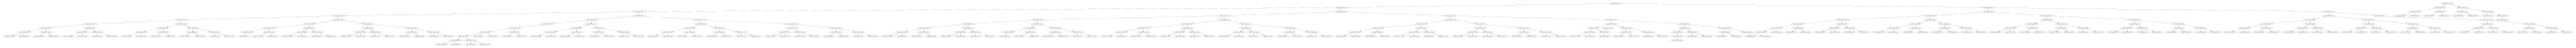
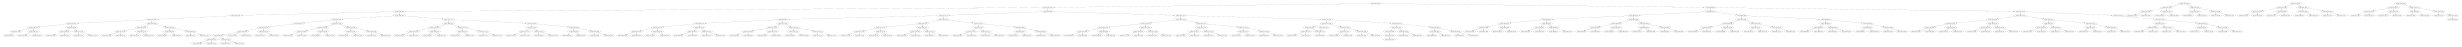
  digraph {
    fontname=Nunito
    node [fontname=Nunito]
    edge [fontname=Nunito]
    n1 [label="Node{data=[8032, 8032]}"]
    n2 [label="Node{data=[5042, 5042]}"]
    n3 [label="Node{data=[8096, 8096]}"]
    n4 [label="Node{data=[4388, 4388]}"]
    n5 [label="Node{data=[5960, 5960]}"]
    n6 [label="Node{data=[8064, 8064]}"]
    n7 [label="Node{data=[9222, 9222]}"]
    n8 [label="Node{data=[3459, 3459]}"]
    n9 [label="Node{data=[4420, 4420]}"]
    n10 [label="Node{data=[5773, 5773]}"]
    n11 [label="Node{data=[7931, 7931]}"]
-   n12 [label="Node{data=[2032, 2032]}"]
    n13 [label="Node{data=[4372, 4372]}"]
    n14 [label="Node{data=[4404, 4404]}"]
    n15 [label="Node{data=[4775, 4775]}"]
    n16 [label="Node{data=[1959, 1959]}"]
    n17 [label="Node{data=[2040, 2040]}"]
    n18 [label="Node{data=[4364, 4364]}"]
    n19 [label="Node{data=[4380, 4380]}"]
    n20 [label="Node{data=[1955, 1955]}"]
    n21 [label="Node{data=[1963, 1963]}"]
    n22 [label="Node{data=[2036, 2036]}"]
    n23 [label="Node{data=[2087, 2087]}"]
    n24 [label="Node{data=[1409, 1409]}"]
    n25 [label="Node{data=[1957, 1957]}"]
    n26 [label="Node{data=[1961, 1961]}"]
    n27 [label="Node{data=[1965, 1965]}"]
    n28 [label="Node{data=[1384, 1384]}"]
    n29 [label="Node{data=[1954, 1954]}"]
    n30 [label="Node{data=[1956, 1956]}"]
    n31 [label="Node{data=[1958, 1958]}"]
    n32 [label="Node{data=[1960, 1960]}"]
    n33 [label="Node{data=[1962, 1962]}"]
    n34 [label="Node{data=[1964, 1964]}"]
    n35 [label="Node{data=[2031, 2031]}"]
    n36 [label="Node{data=[2034, 2034]}"]
    n37 [label="Node{data=[2038, 2038]}"]
    n38 [label="Node{data=[2042, 2042]}"]
    n39 [label="Node{data=[3366, 3366]}"]
    n40 [label="Node{data=[2033, 2033]}"]
    n41 [label="Node{data=[2035, 2035]}"]
    n42 [label="Node{data=[2037, 2037]}"]
    n43 [label="Node{data=[2039, 2039]}"]
    n44 [label="Node{data=[2041, 2041]}"]
    n45 [label="Node{data=[2043, 2043]}"]
    n46 [label="Node{data=[2304, 2304]}"]
    n47 [label="Node{data=[3373, 3373]}"]
    n48 [label="Node{data=[4360, 4360]}"]
    n49 [label="Node{data=[4368, 4368]}"]
    n50 [label="Node{data=[4376, 4376]}"]
    n51 [label="Node{data=[4384, 4384]}"]
    n52 [label="Node{data=[4278, 4278]}"]
    n53 [label="Node{data=[4362, 4362]}"]
    n54 [label="Node{data=[4366, 4366]}"]
    n55 [label="Node{data=[4370, 4370]}"]
    n56 [label="Node{data=[3504, 3504]}"]
    n57 [label="Node{data=[4361, 4361]}"]
    n58 [label="Node{data=[4363, 4363]}"]
    n59 [label="Node{data=[4365, 4365]}"]
    n60 [label="Node{data=[4367, 4367]}"]
    n61 [label="Node{data=[4369, 4369]}"]
    n62 [label="Node{data=[4371, 4371]}"]
    n63 [label="Node{data=[4374, 4374]}"]
    n64 [label="Node{data=[4378, 4378]}"]
    n65 [label="Node{data=[4382, 4382]}"]
    n66 [label="Node{data=[4386, 4386]}"]
    n67 [label="Node{data=[4373, 4373]}"]
    n68 [label="Node{data=[4375, 4375]}"]
    n69 [label="Node{data=[4377, 4377]}"]
    n70 [label="Node{data=[4379, 4379]}"]
    n71 [label="Node{data=[4381, 4381]}"]
    n72 [label="Node{data=[4383, 4383]}"]
    n73 [label="Node{data=[4385, 4385]}"]
    n74 [label="Node{data=[4387, 4387]}"]
    n75 [label="Node{data=[4396, 4396]}"]
    n76 [label="Node{data=[4412, 4412]}"]
    n77 [label="Node{data=[4428, 4428]}"]
    n78 [label="Node{data=[4783, 4783]}"]
    n79 [label="Node{data=[4400, 4400]}"]
    n80 [label="Node{data=[4408, 4408]}"]
    n81 [label="Node{data=[4416, 4416]}"]
    n82 [label="Node{data=[4392, 4392]}"]
    n83 [label="Node{data=[4390, 4390]}"]
    n84 [label="Node{data=[4394, 4394]}"]
    n85 [label="Node{data=[4398, 4398]}"]
    n86 [label="Node{data=[4402, 4402]}"]
    n87 [label="Node{data=[4389, 4389]}"]
    n88 [label="Node{data=[4391, 4391]}"]
    n89 [label="Node{data=[4393, 4393]}"]
    n90 [label="Node{data=[4395, 4395]}"]
    n91 [label="Node{data=[4397, 4397]}"]
    n92 [label="Node{data=[4399, 4399]}"]
    n93 [label="Node{data=[4401, 4401]}"]
    n94 [label="Node{data=[4403, 4403]}"]
    n95 [label="Node{data=[4406, 4406]}"]
    n96 [label="Node{data=[4410, 4410]}"]
    n97 [label="Node{data=[4414, 4414]}"]
    n98 [label="Node{data=[4418, 4418]}"]
    n99 [label="Node{data=[4405, 4405]}"]
    n100 [label="Node{data=[4407, 4407]}"]
    n101 [label="Node{data=[4409, 4409]}"]
    n102 [label="Node{data=[4411, 4411]}"]
    n103 [label="Node{data=[4413, 4413]}"]
    n104 [label="Node{data=[4415, 4415]}"]
    n105 [label="Node{data=[4417, 4417]}"]
    n106 [label="Node{data=[4419, 4419]}"]
    n107 [label="Node{data=[4424, 4424]}"]
    n108 [label="Node{data=[4703, 4703]}"]
    n109 [label="Node{data=[4779, 4779]}"]
    n110 [label="Node{data=[4968, 4968]}"]
    n111 [label="Node{data=[4422, 4422]}"]
    n112 [label="Node{data=[4426, 4426]}"]
    n113 [label="Node{data=[4430, 4430]}"]
    n114 [label="Node{data=[4773, 4773]}"]
    n115 [label="Node{data=[4421, 4421]}"]
    n116 [label="Node{data=[4423, 4423]}"]
    n117 [label="Node{data=[4425, 4425]}"]
    n118 [label="Node{data=[4427, 4427]}"]
    n119 [label="Node{data=[4429, 4429]}"]
    n120 [label="Node{data=[4431, 4431]}"]
    n121 [label="Node{data=[4772, 4772]}"]
    n122 [label="Node{data=[4774, 4774]}"]
    n123 [label="Node{data=[4777, 4777]}"]
    n124 [label="Node{data=[4781, 4781]}"]
    n125 [label="Node{data=[4895, 4895]}"]
    n126 [label="Node{data=[5040, 5040]}"]
    n127 [label="Node{data=[4776, 4776]}"]
    n128 [label="Node{data=[4778, 4778]}"]
    n129 [label="Node{data=[4780, 4780]}"]
    n130 [label="Node{data=[4782, 4782]}"]
    n131 [label="Node{data=[4869, 4869]}"]
    n132 [label="Node{data=[4918, 4918]}"]
    n133 [label="Node{data=[4988, 4988]}"]
    n134 [label="Node{data=[5041, 5041]}"]
    n135 [label="Node{data=[5385, 5385]}"]
    n136 [label="Node{data=[5789, 5789]}"]
    n137 [label="Node{data=[7915, 7915]}"]
    n138 [label="Node{data=[7947, 7947]}"]
    n139 [label="Node{data=[5050, 5050]}"]
    n140 [label="Node{data=[5765, 5765]}"]
    n141 [label="Node{data=[5781, 5781]}"]
    n142 [label="Node{data=[5797, 5797]}"]
    n143 [label="Node{data=[5046, 5046]}"]
    n144 [label="Node{data=[5313, 5313]}"]
    n145 [label="Node{data=[5511, 5511]}"]
    n146 [label="Node{data=[5769, 5769]}"]
    n147 [label="Node{data=[5044, 5044]}"]
    n148 [label="Node{data=[5048, 5048]}"]
    n149 [label="Node{data=[5052, 5052]}"]
    n150 [label="Node{data=[5315, 5315]}"]
    n151 [label="Node{data=[5043, 5043]}"]
    n152 [label="Node{data=[5045, 5045]}"]
    n153 [label="Node{data=[5047, 5047]}"]
    n154 [label="Node{data=[5049, 5049]}"]
    n155 [label="Node{data=[5051, 5051]}"]
    n156 [label="Node{data=[5286, 5286]}"]
    n157 [label="Node{data=[5314, 5314]}"]
    n158 [label="Node{data=[5316, 5316]}"]
    n159 [label="Node{data=[5436, 5436]}"]
    n160 [label="Node{data=[5763, 5763]}"]
    n161 [label="Node{data=[5767, 5767]}"]
    n162 [label="Node{data=[5771, 5771]}"]
    n163 [label="Node{data=[5404, 5404]}"]
+   n164 [label="Node{data=[5480, 5480]}"]
    n165 [label="Node{data=[5762, 5762]}"]
    n166 [label="Node{data=[5764, 5764]}"]
    n167 [label="Node{data=[5766, 5766]}"]
    n168 [label="Node{data=[5768, 5768]}"]
    n169 [label="Node{data=[5770, 5770]}"]
    n170 [label="Node{data=[5772, 5772]}"]
    n171 [label="Node{data=[5777, 5777]}"]
    n172 [label="Node{data=[5785, 5785]}"]
    n173 [label="Node{data=[5793, 5793]}"]
    n174 [label="Node{data=[5956, 5956]}"]
    n175 [label="Node{data=[5775, 5775]}"]
    n176 [label="Node{data=[5779, 5779]}"]
    n177 [label="Node{data=[5783, 5783]}"]
    n178 [label="Node{data=[5787, 5787]}"]
    n179 [label="Node{data=[5774, 5774]}"]
    n180 [label="Node{data=[5776, 5776]}"]
    n181 [label="Node{data=[5778, 5778]}"]
    n182 [label="Node{data=[5780, 5780]}"]
    n183 [label="Node{data=[5782, 5782]}"]
    n184 [label="Node{data=[5784, 5784]}"]
    n185 [label="Node{data=[5786, 5786]}"]
    n186 [label="Node{data=[5788, 5788]}"]
    n187 [label="Node{data=[5791, 5791]}"]
    n188 [label="Node{data=[5795, 5795]}"]
    n189 [label="Node{data=[5954, 5954]}"]
    n190 [label="Node{data=[5958, 5958]}"]
    n191 [label="Node{data=[5790, 5790]}"]
    n192 [label="Node{data=[5792, 5792]}"]
    n193 [label="Node{data=[5794, 5794]}"]
    n194 [label="Node{data=[5796, 5796]}"]
    n195 [label="Node{data=[5953, 5953]}"]
    n196 [label="Node{data=[5955, 5955]}"]
    n197 [label="Node{data=[5957, 5957]}"]
    n198 [label="Node{data=[5959, 5959]}"]
    n199 [label="Node{data=[7406, 7406]}"]
    n200 [label="Node{data=[7923, 7923]}"]
    n201 [label="Node{data=[7939, 7939]}"]
    n202 [label="Node{data=[8024, 8024]}"]
    n203 [label="Node{data=[5964, 5964]}"]
    n204 [label="Node{data=[7911, 7911]}"]
    n205 [label="Node{data=[7919, 7919]}"]
    n206 [label="Node{data=[7927, 7927]}"]
    n207 [label="Node{data=[5962, 5962]}"]
    n208 [label="Node{data=[5966, 5966]}"]
    n209 [label="Node{data=[7909, 7909]}"]
    n210 [label="Node{data=[7913, 7913]}"]
    n211 [label="Node{data=[5961, 5961]}"]
    n212 [label="Node{data=[5963, 5963]}"]
    n213 [label="Node{data=[5965, 5965]}"]
    n214 [label="Node{data=[5967, 5967]}"]
    n215 [label="Node{data=[7773, 7773]}"]
    n216 [label="Node{data=[7910, 7910]}"]
    n217 [label="Node{data=[7912, 7912]}"]
    n218 [label="Node{data=[7914, 7914]}"]
    n219 [label="Node{data=[7917, 7917]}"]
    n220 [label="Node{data=[7921, 7921]}"]
    n221 [label="Node{data=[7925, 7925]}"]
    n222 [label="Node{data=[7929, 7929]}"]
    n223 [label="Node{data=[7916, 7916]}"]
    n224 [label="Node{data=[7918, 7918]}"]
    n225 [label="Node{data=[7920, 7920]}"]
    n226 [label="Node{data=[7922, 7922]}"]
    n227 [label="Node{data=[7924, 7924]}"]
    n228 [label="Node{data=[7926, 7926]}"]
    n229 [label="Node{data=[7928, 7928]}"]
    n230 [label="Node{data=[7930, 7930]}"]
    n231 [label="Node{data=[7935, 7935]}"]
    n232 [label="Node{data=[7943, 7943]}"]
    n233 [label="Node{data=[7951, 7951]}"]
    n234 [label="Node{data=[8028, 8028]}"]
    n235 [label="Node{data=[7933, 7933]}"]
    n236 [label="Node{data=[7937, 7937]}"]
    n237 [label="Node{data=[7941, 7941]}"]
    n238 [label="Node{data=[7945, 7945]}"]
    n239 [label="Node{data=[7932, 7932]}"]
    n240 [label="Node{data=[7934, 7934]}"]
    n241 [label="Node{data=[7938, 7938]}"]
    n242 [label="Node{data=[7936, 7936]}"]
    n243 [label="Node{data=[7940, 7940]}"]
    n244 [label="Node{data=[7942, 7942]}"]
    n245 [label="Node{data=[7944, 7944]}"]
    n246 [label="Node{data=[7946, 7946]}"]
    n247 [label="Node{data=[7949, 7949]}"]
    n248 [label="Node{data=[8022, 8022]}"]
    n249 [label="Node{data=[8026, 8026]}"]
    n250 [label="Node{data=[8030, 8030]}"]
    n251 [label="Node{data=[7950, 7950]}"]
    n252 [label="Node{data=[8021, 8021]}"]
    n253 [label="Node{data=[8023, 8023]}"]
    n254 [label="Node{data=[7948, 7948]}"]
    n255 [label="Node{data=[8025, 8025]}"]
    n256 [label="Node{data=[8027, 8027]}"]
    n257 [label="Node{data=[8029, 8029]}"]
    n258 [label="Node{data=[8031, 8031]}"]
    n259 [label="Node{data=[8048, 8048]}"]
    n260 [label="Node{data=[8080, 8080]}"]
    n261 [label="Node{data=[8112, 8112]}"]
    n262 [label="Node{data=[9312, 9312]}"]
    n263 [label="Node{data=[8040, 8040]}"]
    n264 [label="Node{data=[8056, 8056]}"]
    n265 [label="Node{data=[8072, 8072]}"]
    n266 [label="Node{data=[8088, 8088]}"]
    n267 [label="Node{data=[8036, 8036]}"]
    n268 [label="Node{data=[8044, 8044]}"]
    n269 [label="Node{data=[8052, 8052]}"]
    n270 [label="Node{data=[8060, 8060]}"]
    n271 [label="Node{data=[8034, 8034]}"]
    n272 [label="Node{data=[8038, 8038]}"]
    n273 [label="Node{data=[8042, 8042]}"]
    n274 [label="Node{data=[8046, 8046]}"]
    n275 [label="Node{data=[8033, 8033]}"]
    n276 [label="Node{data=[8035, 8035]}"]
    n277 [label="Node{data=[8037, 8037]}"]
    n278 [label="Node{data=[8039, 8039]}"]
    n279 [label="Node{data=[8041, 8041]}"]
    n280 [label="Node{data=[8043, 8043]}"]
    n281 [label="Node{data=[8045, 8045]}"]
    n282 [label="Node{data=[8047, 8047]}"]
    n283 [label="Node{data=[8050, 8050]}"]
    n284 [label="Node{data=[8054, 8054]}"]
    n285 [label="Node{data=[8058, 8058]}"]
    n286 [label="Node{data=[8062, 8062]}"]
    n287 [label="Node{data=[8049, 8049]}"]
    n288 [label="Node{data=[8051, 8051]}"]
    n289 [label="Node{data=[8053, 8053]}"]
    n290 [label="Node{data=[8055, 8055]}"]
    n291 [label="Node{data=[8057, 8057]}"]
    n292 [label="Node{data=[8059, 8059]}"]
    n293 [label="Node{data=[8061, 8061]}"]
    n294 [label="Node{data=[8063, 8063]}"]
    n295 [label="Node{data=[8068, 8068]}"]
    n296 [label="Node{data=[8076, 8076]}"]
    n297 [label="Node{data=[8084, 8084]}"]
    n298 [label="Node{data=[8092, 8092]}"]
    n299 [label="Node{data=[8066, 8066]}"]
    n300 [label="Node{data=[8070, 8070]}"]
    n301 [label="Node{data=[8074, 8074]}"]
    n302 [label="Node{data=[8078, 8078]}"]
    n303 [label="Node{data=[8065, 8065]}"]
    n304 [label="Node{data=[8067, 8067]}"]
    n305 [label="Node{data=[8069, 8069]}"]
    n306 [label="Node{data=[8071, 8071]}"]
    n307 [label="Node{data=[8073, 8073]}"]
    n308 [label="Node{data=[8075, 8075]}"]
    n309 [label="Node{data=[8077, 8077]}"]
    n310 [label="Node{data=[8079, 8079]}"]
    n311 [label="Node{data=[8082, 8082]}"]
    n312 [label="Node{data=[8086, 8086]}"]
    n313 [label="Node{data=[8090, 8090]}"]
    n314 [label="Node{data=[8094, 8094]}"]
    n315 [label="Node{data=[8081, 8081]}"]
    n316 [label="Node{data=[8083, 8083]}"]
    n317 [label="Node{data=[8085, 8085]}"]
    n318 [label="Node{data=[8087, 8087]}"]
    n319 [label="Node{data=[8089, 8089]}"]
    n320 [label="Node{data=[8091, 8091]}"]
    n321 [label="Node{data=[8093, 8093]}"]
    n322 [label="Node{data=[8095, 8095]}"]
    n323 [label="Node{data=[8104, 8104]}"]
    n324 [label="Node{data=[8120, 8120]}"]
    n325 [label="Node{data=[9276, 9276]}"]
    n326 [label="Node{data=[8100, 8100]}"]
    n327 [label="Node{data=[8108, 8108]}"]
    n328 [label="Node{data=[8116, 8116]}"]
    n329 [label="Node{data=[8124, 8124]}"]
    n330 [label="Node{data=[8098, 8098]}"]
    n331 [label="Node{data=[8102, 8102]}"]
    n332 [label="Node{data=[8106, 8106]}"]
    n333 [label="Node{data=[8110, 8110]}"]
    n334 [label="Node{data=[8097, 8097]}"]
    n335 [label="Node{data=[8099, 8099]}"]
    n336 [label="Node{data=[8101, 8101]}"]
    n337 [label="Node{data=[8103, 8103]}"]
    n338 [label="Node{data=[8105, 8105]}"]
    n339 [label="Node{data=[8107, 8107]}"]
    n340 [label="Node{data=[8109, 8109]}"]
    n341 [label="Node{data=[8111, 8111]}"]
    n342 [label="Node{data=[8114, 8114]}"]
    n343 [label="Node{data=[8118, 8118]}"]
    n344 [label="Node{data=[8122, 8122]}"]
    n345 [label="Node{data=[9120, 9120]}"]
    n346 [label="Node{data=[8113, 8113]}"]
    n347 [label="Node{data=[8115, 8115]}"]
    n348 [label="Node{data=[8117, 8117]}"]
    n349 [label="Node{data=[8119, 8119]}"]
    n350 [label="Node{data=[8121, 8121]}"]
    n351 [label="Node{data=[8123, 8123]}"]
    n352 [label="Node{data=[8125, 8125]}"]
    n353 [label="Node{data=[9195, 9195]}"]
    n354 [label="Node{data=[9272, 9272]}"]
    n355 [label="Node{data=[9280, 9280]}"]
    n356 [label="Node{data=[9320, 9320]}"]
    n357 [label="Node{data=[9316, 9316]}"]
    n358 [label="Node{data=[9324, 9324]}"]
    n359 [label="Node{data=[9270, 9270]}"]
    n360 [label="Node{data=[9274, 9274]}"]
    n361 [label="Node{data=[9278, 9278]}"]
    n362 [label="Node{data=[9310, 9310]}"]
    n363 [label="Node{data=[9269, 9269]}"]
    n364 [label="Node{data=[9271, 9271]}"]
    n365 [label="Node{data=[9273, 9273]}"]
    n366 [label="Node{data=[9275, 9275]}"]
    n367 [label="Node{data=[9277, 9277]}"]
    n368 [label="Node{data=[9279, 9279]}"]
    n369 [label="Node{data=[9309, 9309]}"]
    n370 [label="Node{data=[9311, 9311]}"]
    n371 [label="Node{data=[9314, 9314]}"]
    n372 [label="Node{data=[9318, 9318]}"]
    n373 [label="Node{data=[9322, 9322]}"]
    n374 [label="Node{data=[9842, 9842]}"]
    n375 [label="Node{data=[9313, 9313]}"]
    n376 [label="Node{data=[9315, 9315]}"]
    n377 [label="Node{data=[9317, 9317]}"]
    n378 [label="Node{data=[9319, 9319]}"]
    n379 [label="Node{data=[9321, 9321]}"]
    n380 [label="Node{data=[9323, 9323]}"]
    n381 [label="Node{data=[9575, 9575]}"]
    n382 [label="Node{data=[9874, 9874]}"]
    n383 [label="Node{data=[9928, 9928]}"]
    n1 -> n2
    n1 -> n3
    n2 -> n4
    n2 -> n5
    n3 -> n6
    n3 -> n7
    n4 -> n8
    n4 -> n9
    n5 -> n10
    n5 -> n11
    n6 -> n259
    n6 -> n260
    n7 -> n261
    n7 -> n262
-   n8 -> n12
    n8 -> n13
    n9 -> n14
    n9 -> n15
    n10 -> n135
    n10 -> n136
    n11 -> n137
    n11 -> n138
-   n12 -> n16
-   n12 -> n17
    n13 -> n18
    n13 -> n19
    n14 -> n75
    n14 -> n76
    n15 -> n77
    n15 -> n78
    n16 -> n20
    n16 -> n21
    n17 -> n22
    n17 -> n23
    n18 -> n48
    n18 -> n49
    n19 -> n50
    n19 -> n51
    n20 -> n24
    n20 -> n25
    n21 -> n26
    n21 -> n27
    n22 -> n36
    n22 -> n37
    n23 -> n38
    n23 -> n39
    n24 -> n28
    n24 -> n29
    n25 -> n30
    n25 -> n31
    n26 -> n32
    n26 -> n33
    n27 -> n34
    n27 -> n35
    n36 -> n40
    n36 -> n41
    n37 -> n42
    n37 -> n43
    n38 -> n44
    n38 -> n45
    n39 -> n46
    n39 -> n47
    n48 -> n52
    n48 -> n53
    n49 -> n54
    n49 -> n55
    n50 -> n63
    n50 -> n64
    n51 -> n65
    n51 -> n66
    n52 -> n56
    n53 -> n57
    n53 -> n58
    n54 -> n59
    n54 -> n60
    n55 -> n61
    n55 -> n62
    n63 -> n67
    n63 -> n68
    n64 -> n69
    n64 -> n70
    n65 -> n71
    n65 -> n72
    n66 -> n73
    n66 -> n74
    n75 -> n79
    n76 -> n80
    n76 -> n81
    n77 -> n107
    n77 -> n108
    n78 -> n109
    n78 -> n110
    n79 -> n85
    n79 -> n86
    n80 -> n95
    n80 -> n96
    n81 -> n97
    n81 -> n98
    n82 -> n83
    n82 -> n84
    n83 -> n87
    n83 -> n88
    n84 -> n89
    n84 -> n90
    n85 -> n82
    n85 -> n91
    n85 -> n92
    n86 -> n93
    n86 -> n94
    n95 -> n99
    n95 -> n100
    n96 -> n101
    n96 -> n102
    n97 -> n103
    n97 -> n104
    n98 -> n105
    n98 -> n106
    n107 -> n111
    n107 -> n112
    n108 -> n113
    n108 -> n114
    n109 -> n123
    n109 -> n124
    n110 -> n125
    n110 -> n126
    n111 -> n115
    n111 -> n116
    n112 -> n117
    n112 -> n118
    n113 -> n119
    n113 -> n120
    n114 -> n121
    n114 -> n122
    n123 -> n127
    n123 -> n128
    n124 -> n129
    n124 -> n130
    n125 -> n131
    n125 -> n132
    n126 -> n133
    n126 -> n134
    n135 -> n139
    n135 -> n140
    n136 -> n141
    n136 -> n142
    n137 -> n199
    n137 -> n200
    n138 -> n201
    n138 -> n202
    n139 -> n143
    n139 -> n144
    n140 -> n145
    n140 -> n146
    n141 -> n171
    n141 -> n172
    n142 -> n173
    n142 -> n174
    n143 -> n147
    n143 -> n148
    n144 -> n149
    n144 -> n150
    n145 -> n159
    n145 -> n160
    n146 -> n161
    n146 -> n162
    n147 -> n151
    n147 -> n152
    n148 -> n153
    n148 -> n154
    n149 -> n155
    n149 -> n156
    n150 -> n157
    n150 -> n158
    n159 -> n163
+   n159 -> n164
    n160 -> n165
    n160 -> n166
    n161 -> n167
    n161 -> n168
    n162 -> n169
    n162 -> n170
    n171 -> n175
    n171 -> n176
    n172 -> n177
    n172 -> n178
    n173 -> n187
    n173 -> n188
    n174 -> n189
    n174 -> n190
    n175 -> n179
    n175 -> n180
    n176 -> n181
    n176 -> n182
    n177 -> n183
    n177 -> n184
    n178 -> n185
    n178 -> n186
    n187 -> n191
    n187 -> n192
    n188 -> n193
    n188 -> n194
    n189 -> n195
    n189 -> n196
    n190 -> n197
    n190 -> n198
    n199 -> n203
    n199 -> n204
    n200 -> n205
    n200 -> n206
    n201 -> n231
    n201 -> n232
    n202 -> n233
    n202 -> n234
    n203 -> n207
    n203 -> n208
    n204 -> n209
    n204 -> n210
    n205 -> n219
    n205 -> n220
    n206 -> n221
    n206 -> n222
    n207 -> n211
    n207 -> n212
    n208 -> n213
    n208 -> n214
    n209 -> n215
    n209 -> n216
    n210 -> n217
    n210 -> n218
    n219 -> n223
    n219 -> n224
    n220 -> n225
    n220 -> n226
    n221 -> n227
    n221 -> n228
    n222 -> n229
    n222 -> n230
    n231 -> n235
    n231 -> n236
    n232 -> n237
    n232 -> n238
    n233 -> n247
    n233 -> n248
    n234 -> n249
    n234 -> n250
    n235 -> n239
    n235 -> n240
    n236 -> n241
    n237 -> n243
    n237 -> n244
    n238 -> n245
    n238 -> n246
    n242 -> n236
    n247 -> n251
    n248 -> n252
    n248 -> n253
    n249 -> n255
    n249 -> n256
    n250 -> n257
    n250 -> n258
    n251 -> n254
    n259 -> n263
    n259 -> n264
    n260 -> n265
    n260 -> n266
    n261 -> n323
    n261 -> n324
    n262 -> n325
    n263 -> n267
    n263 -> n268
    n264 -> n269
    n264 -> n270
    n265 -> n295
    n265 -> n296
    n266 -> n297
    n266 -> n298
    n267 -> n271
    n267 -> n272
    n268 -> n273
    n268 -> n274
    n269 -> n283
    n269 -> n284
    n270 -> n285
    n270 -> n286
    n271 -> n275
    n271 -> n276
    n272 -> n277
    n272 -> n278
    n273 -> n279
    n273 -> n280
    n274 -> n281
    n274 -> n282
    n283 -> n287
    n283 -> n288
    n284 -> n289
    n284 -> n290
    n285 -> n291
    n285 -> n292
    n286 -> n293
    n286 -> n294
    n295 -> n299
    n295 -> n300
    n296 -> n301
    n296 -> n302
    n297 -> n311
    n297 -> n312
    n298 -> n313
    n298 -> n314
    n299 -> n303
    n299 -> n304
    n300 -> n305
    n300 -> n306
    n301 -> n307
    n301 -> n308
    n302 -> n309
    n302 -> n310
    n311 -> n315
    n311 -> n316
    n312 -> n317
    n312 -> n318
    n313 -> n319
    n313 -> n320
    n314 -> n321
    n314 -> n322
    n323 -> n326
    n323 -> n327
    n324 -> n328
    n324 -> n329
    n325 -> n354
    n325 -> n355
    n326 -> n330
    n326 -> n331
    n327 -> n332
    n327 -> n333
    n328 -> n342
    n328 -> n343
    n329 -> n344
    n329 -> n345
    n330 -> n334
    n330 -> n335
    n331 -> n336
    n331 -> n337
    n332 -> n338
    n332 -> n339
    n333 -> n340
    n333 -> n341
    n342 -> n346
    n342 -> n347
    n343 -> n348
    n343 -> n349
    n344 -> n350
    n344 -> n351
    n345 -> n352
    n345 -> n353
    n354 -> n359
    n354 -> n360
    n355 -> n361
    n355 -> n362
    n356 -> n357
    n356 -> n358
    n357 -> n371
    n357 -> n372
    n358 -> n373
    n358 -> n374
    n359 -> n363
    n359 -> n364
    n360 -> n365
    n360 -> n366
    n361 -> n367
    n361 -> n368
    n362 -> n369
    n362 -> n370
    n371 -> n375
    n371 -> n376
    n372 -> n377
    n372 -> n378
    n373 -> n379
    n373 -> n380
    n374 -> n381
    n374 -> n382
    n382 -> n383
  }
